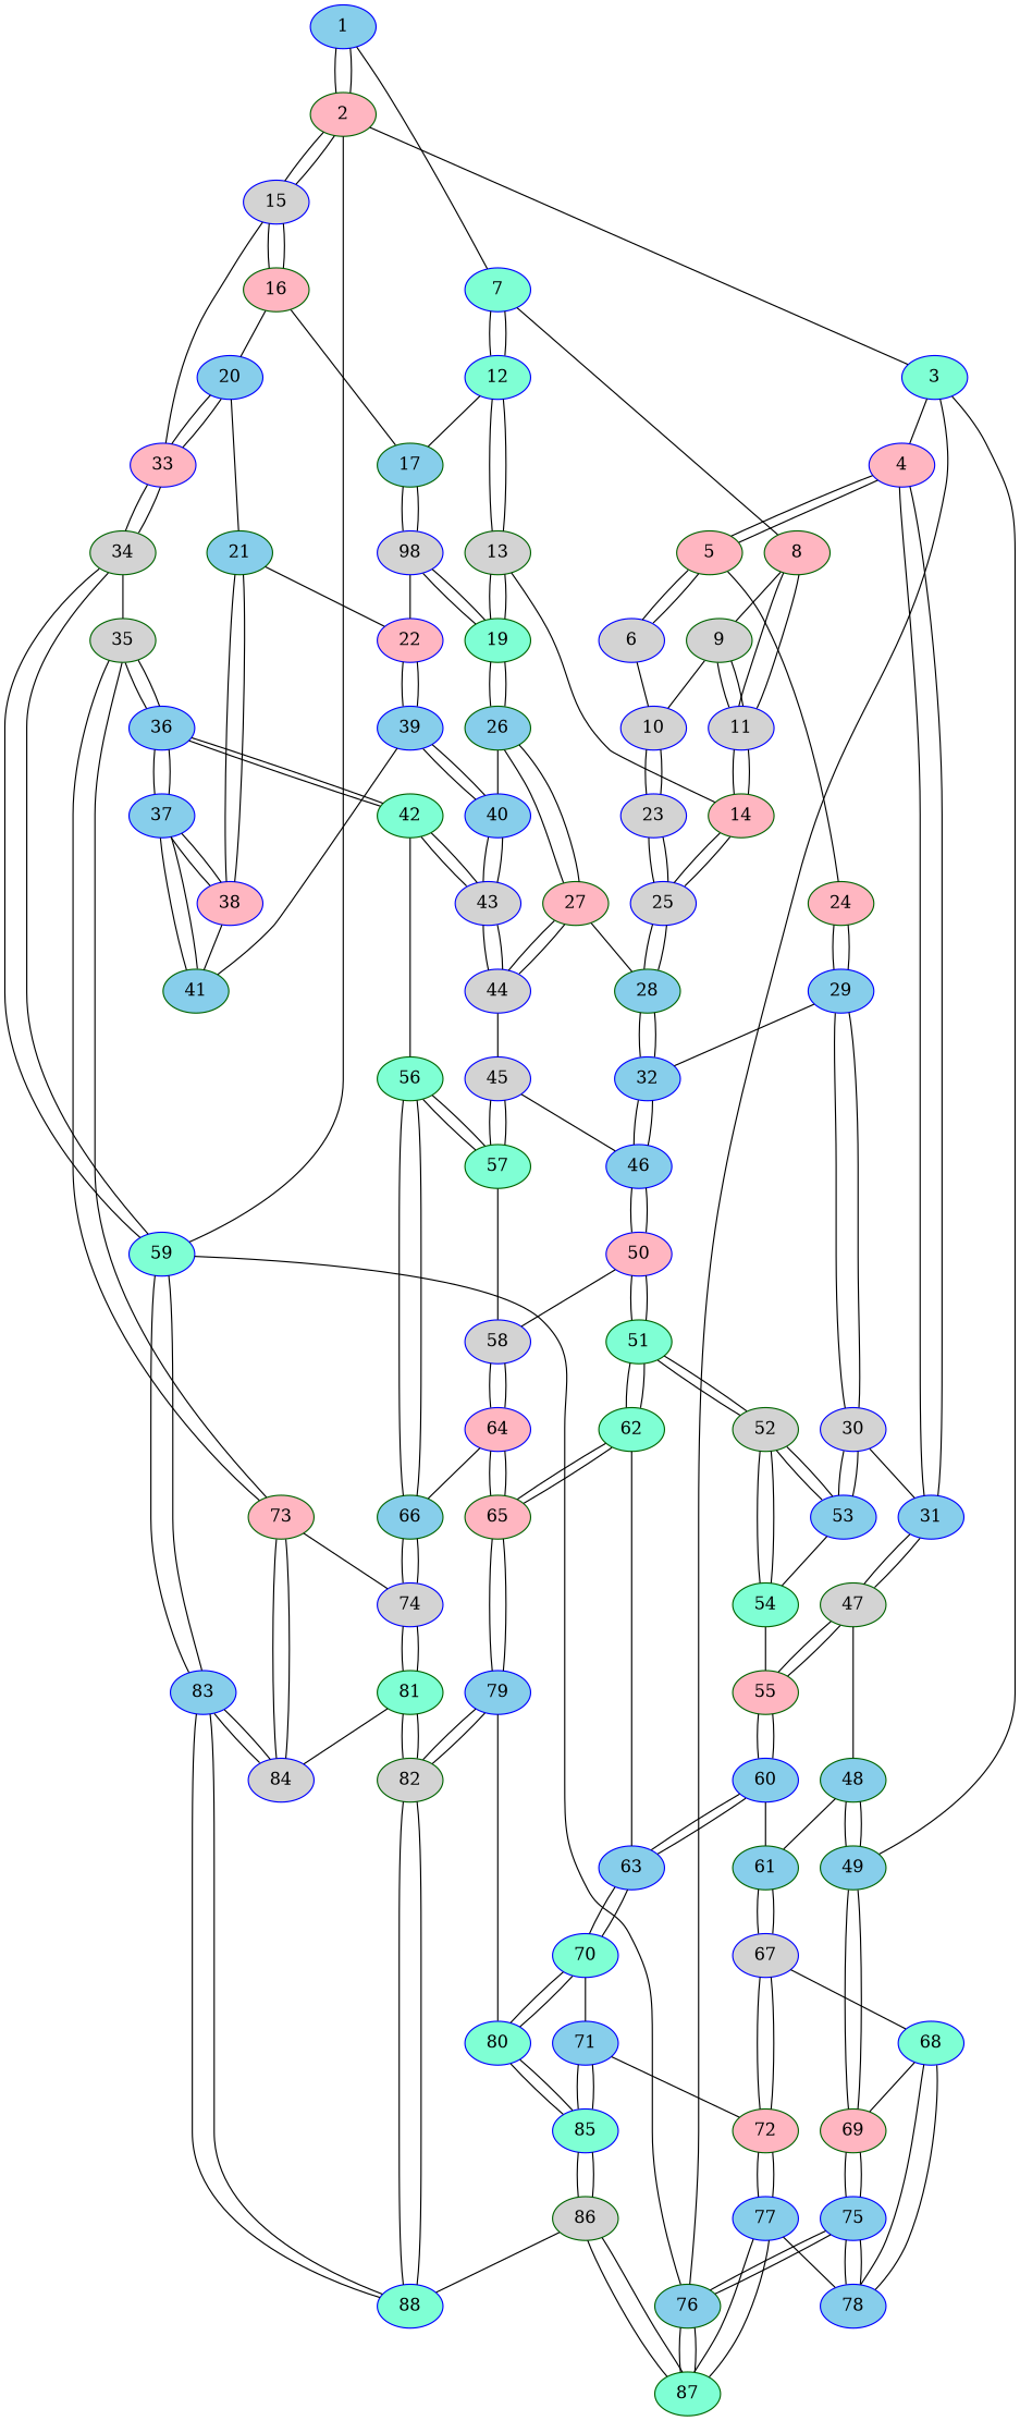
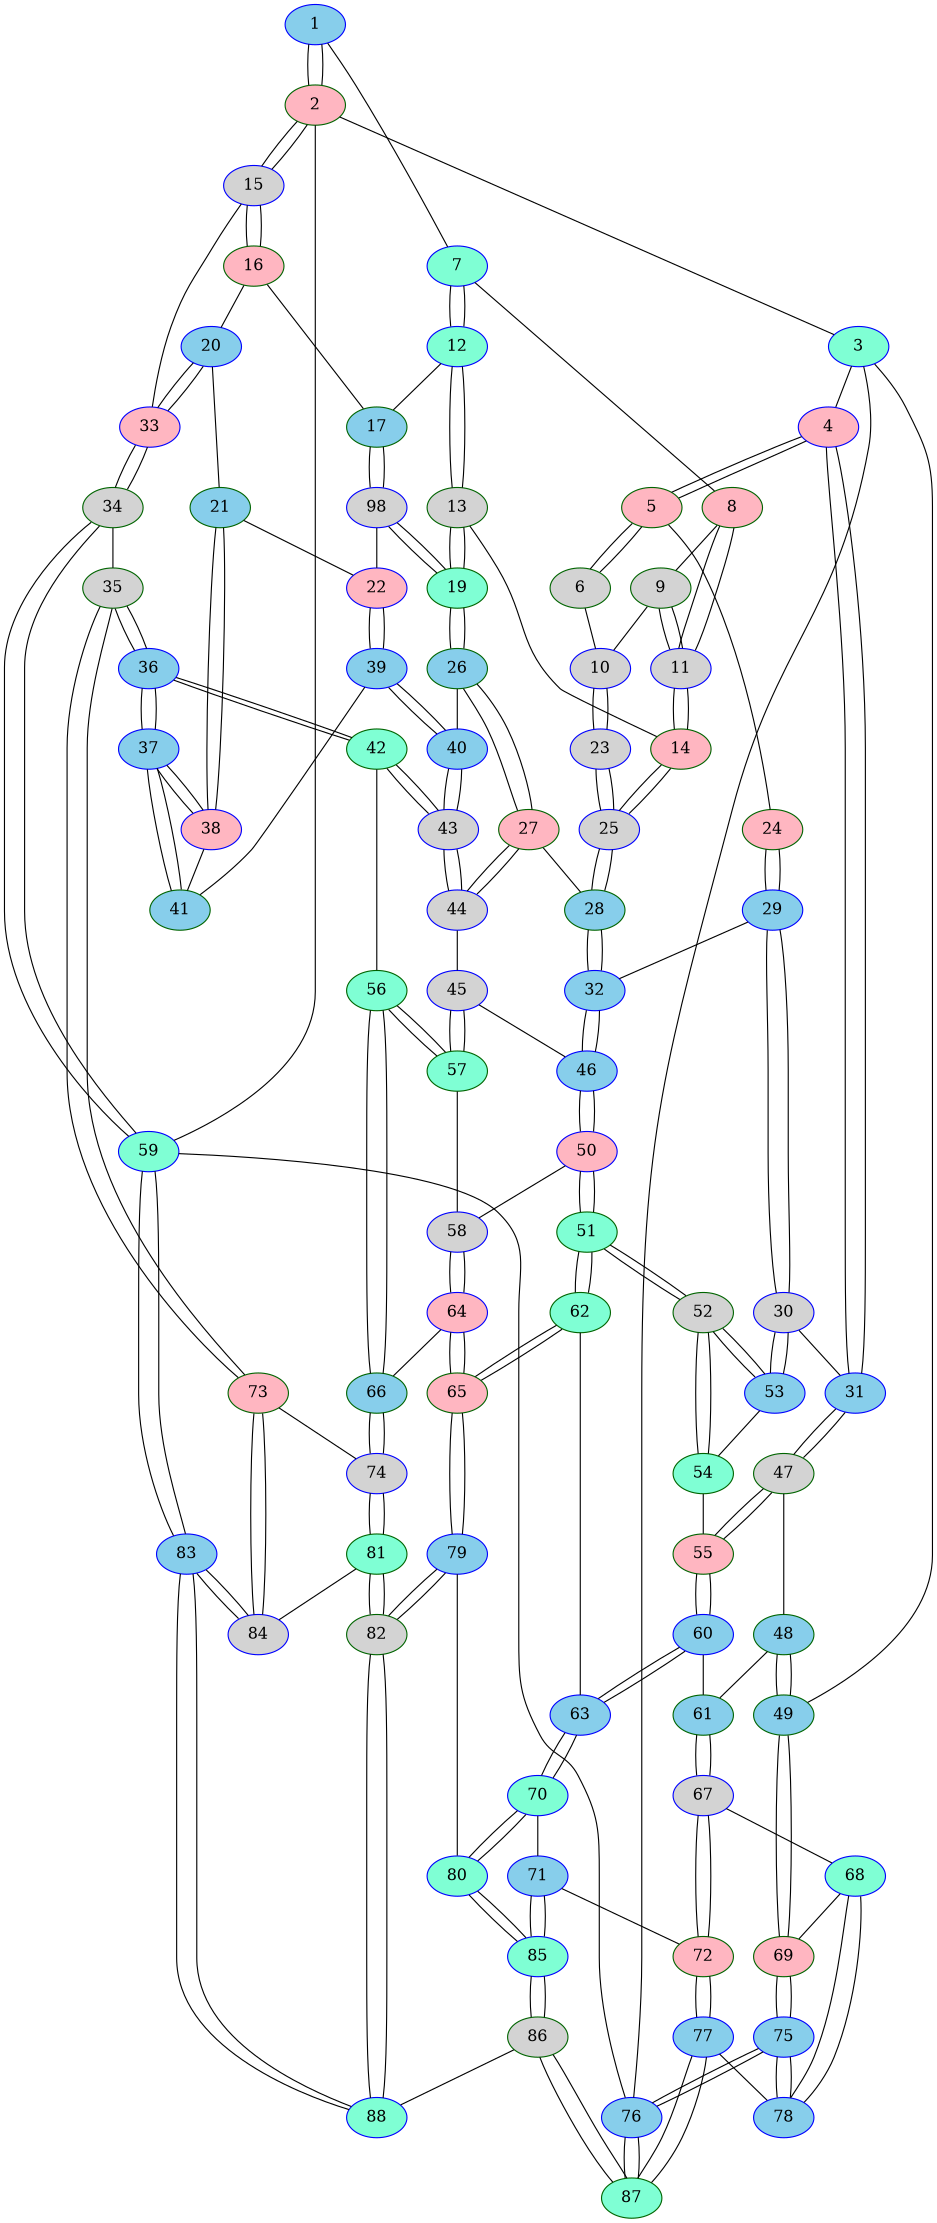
  graph {
    fontname="DejaVu Serif"
    node [color=blue fillcolor=skyblue fontname="DejaVu Serif" style=filled]
    edge [fontname="DejaVu Serif"]
    2 [color=darkgreen fillcolor=lightpink]
    1
    7 [fillcolor=aquamarine]
    3 [fillcolor=aquamarine]
    15 [fillcolor=lightgrey]
    59 [fillcolor=aquamarine]
    8 [color=darkgreen fillcolor=lightpink]
    12 [fillcolor=aquamarine]
    4 [fillcolor=lightpink]
    49 [color=darkgreen]
-   76 [color=darkgreen]
+   76
    16 [color=darkgreen fillcolor=lightpink]
    33 [fillcolor=lightpink]
    83
    5 [color=darkgreen fillcolor=lightpink]
    31
    69 [color=darkgreen fillcolor=lightpink]
    87 [color=darkgreen fillcolor=aquamarine]
-   6 [fillcolor=lightgrey]
+   6 [color=darkgreen fillcolor=lightgrey]
    24 [color=darkgreen fillcolor=lightpink]
    47 [color=darkgreen fillcolor=lightgrey]
    10 [fillcolor=lightgrey]
    29
    23 [fillcolor=lightgrey]
    9 [color=darkgreen fillcolor=lightgrey]
    11 [fillcolor=lightgrey]
    13 [color=darkgreen fillcolor=lightgrey]
    17 [color=darkgreen]
    14 [color=darkgreen fillcolor=lightpink]
    25 [fillcolor=lightgrey]
    19 [color=darkgreen fillcolor=aquamarine]
    n32 [fillcolor=lightgrey label=98]
    26 [color=darkgreen]
    28 [color=darkgreen]
    20
    34 [color=darkgreen fillcolor=lightgrey]
    21 [color=darkgreen]
    22 [fillcolor=lightpink]
    39
    27 [color=darkgreen fillcolor=lightpink]
    40
    38 [fillcolor=lightpink]
    41 [color=darkgreen]
    32
    30 [fillcolor=lightgrey]
    44 [fillcolor=lightgrey]
    43 [fillcolor=lightgrey]
    45 [fillcolor=lightgrey]
    46
    53
    54 [color=darkgreen fillcolor=aquamarine]
    48 [color=darkgreen]
    55 [color=darkgreen fillcolor=lightpink]
    50 [fillcolor=lightpink]
    35 [color=darkgreen fillcolor=lightgrey]
    36
    73 [color=darkgreen fillcolor=lightpink]
    37
    42 [color=darkgreen fillcolor=aquamarine]
    74 [fillcolor=lightgrey]
    84 [fillcolor=lightgrey]
    56 [color=darkgreen fillcolor=aquamarine]
    57 [color=darkgreen fillcolor=aquamarine]
    66 [color=darkgreen]
    58 [fillcolor=lightgrey]
    51 [color=darkgreen fillcolor=aquamarine]
    61 [color=darkgreen]
    60
    67 [fillcolor=lightgrey]
    75
    52 [color=darkgreen fillcolor=lightgrey]
    62 [color=darkgreen fillcolor=aquamarine]
    64 [fillcolor=lightpink]
    63
    65 [color=darkgreen fillcolor=lightpink]
    88 [fillcolor=aquamarine]
    70 [fillcolor=aquamarine]
    68 [fillcolor=aquamarine]
    72 [color=darkgreen fillcolor=lightpink]
    79
    71
    80 [fillcolor=aquamarine]
    82 [color=darkgreen fillcolor=lightgrey]
    81 [color=darkgreen fillcolor=aquamarine]
    78
    77
    85 [fillcolor=aquamarine]
    86 [color=darkgreen fillcolor=lightgrey]
    2 -- 3
    2 -- 15
    2 -- 15
    2 -- 59
    1 -- 2
    1 -- 2
    1 -- 7
    7 -- 8
    7 -- 12
    7 -- 12
    3 -- 4
    3 -- 49
    3 -- 76
    15 -- 16
    15 -- 16
    15 -- 33
    59 -- 76
    59 -- 83
    59 -- 83
    8 -- 9
    8 -- 11
    8 -- 11
    12 -- 13
    12 -- 13
    12 -- 17
    4 -- 5
    4 -- 5
    4 -- 31
    4 -- 31
    49 -- 69
    49 -- 69
    76 -- 87
    76 -- 87
    16 -- 17
    16 -- 20
    33 -- 34
    33 -- 34
    83 -- 84
    83 -- 84
    83 -- 88
    83 -- 88
    5 -- 6
    5 -- 6
    5 -- 24
    31 -- 47
    31 -- 47
    69 -- 75
    69 -- 75
    6 -- 10
    24 -- 29
    24 -- 29
    47 -- 48
    47 -- 55
    47 -- 55
    10 -- 23
    10 -- 23
    29 -- 32
    29 -- 30
    29 -- 30
    23 -- 25
    23 -- 25
    9 -- 10
    9 -- 11
    9 -- 11
    11 -- 14
    11 -- 14
    13 -- 14
    13 -- 19
    13 -- 19
    17 -- n32
    17 -- n32
    14 -- 25
    14 -- 25
    25 -- 28
    25 -- 28
    19 -- 26
    19 -- 26
    n32 -- 19
    n32 -- 19
    n32 -- 22
    26 -- 27
    26 -- 27
    26 -- 40
    28 -- 32
    28 -- 32
    20 -- 33
    20 -- 33
    20 -- 21
    34 -- 59
    34 -- 59
    34 -- 35
    21 -- 22
    21 -- 38
    21 -- 38
    22 -- 39
    22 -- 39
    39 -- 40
    39 -- 40
    39 -- 41
    27 -- 28
    27 -- 44
    27 -- 44
    40 -- 43
    40 -- 43
    38 -- 41
    32 -- 46
    32 -- 46
    30 -- 31
    30 -- 53
    30 -- 53
    44 -- 45
    43 -- 44
    43 -- 44
    45 -- 46
    45 -- 57
    45 -- 57
    46 -- 50
    46 -- 50
    53 -- 54
    54 -- 55
    48 -- 49
    48 -- 49
    48 -- 61
    55 -- 60
    55 -- 60
    50 -- 58
    50 -- 51
    50 -- 51
    35 -- 36
    35 -- 36
    35 -- 73
    35 -- 73
    36 -- 37
    36 -- 37
    36 -- 42
    36 -- 42
    73 -- 74
    73 -- 84
    73 -- 84
    37 -- 38
    37 -- 38
    37 -- 41
    37 -- 41
    42 -- 43
    42 -- 43
    42 -- 56
    74 -- 81
    74 -- 81
    56 -- 57
    56 -- 57
    56 -- 66
    56 -- 66
    57 -- 58
    66 -- 74
    66 -- 74
    58 -- 64
    58 -- 64
    51 -- 52
    51 -- 52
    51 -- 62
    51 -- 62
    61 -- 67
    61 -- 67
    60 -- 61
    60 -- 63
    60 -- 63
    67 -- 68
    67 -- 72
    67 -- 72
    75 -- 76
    75 -- 76
    75 -- 78
    75 -- 78
    52 -- 53
    52 -- 53
    52 -- 54
    52 -- 54
    62 -- 63
    62 -- 65
    62 -- 65
    64 -- 66
    64 -- 65
    64 -- 65
    63 -- 70
    63 -- 70
    65 -- 79
    65 -- 79
    70 -- 71
    70 -- 80
    70 -- 80
    68 -- 69
    68 -- 78
    68 -- 78
    72 -- 77
    72 -- 77
    79 -- 80
    79 -- 82
    79 -- 82
    71 -- 72
    71 -- 85
    71 -- 85
    80 -- 85
    80 -- 85
    82 -- 88
    82 -- 88
    81 -- 84
    81 -- 82
    81 -- 82
    77 -- 87
    77 -- 87
    77 -- 78
    85 -- 86
    85 -- 86
    86 -- 87
    86 -- 87
    86 -- 88
  }
